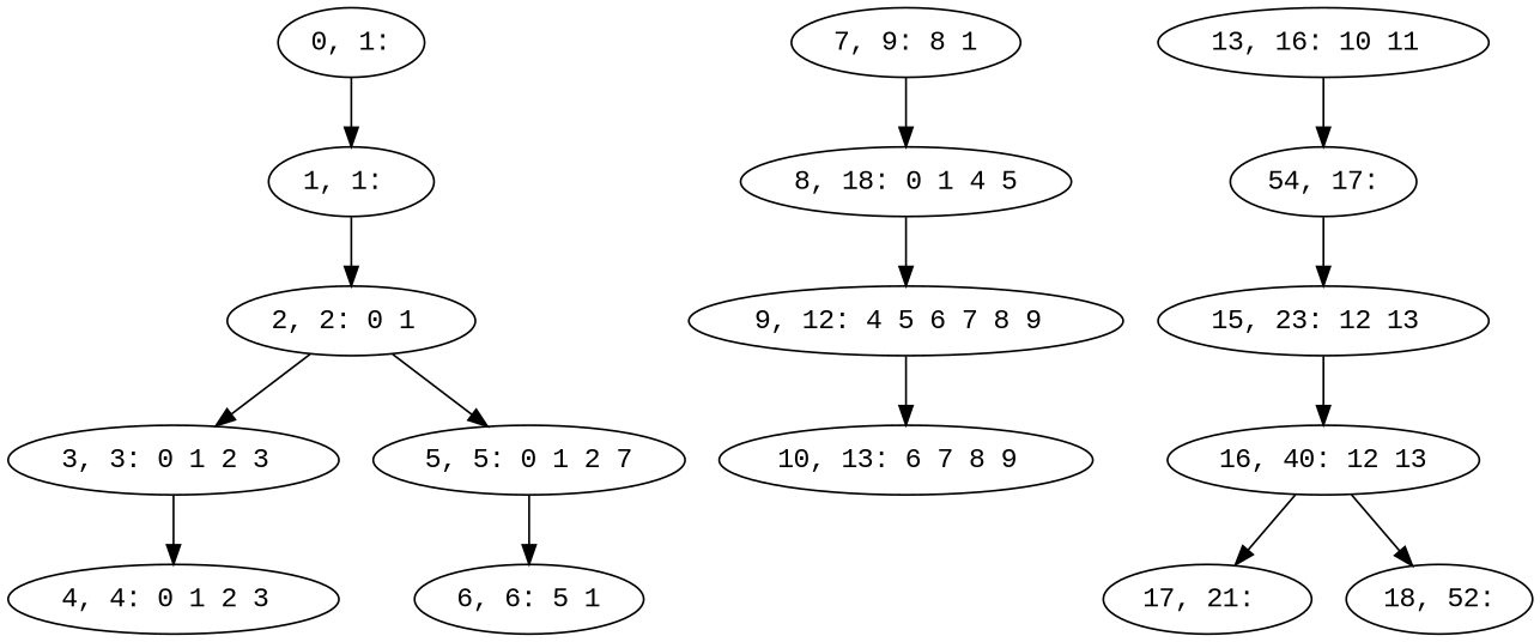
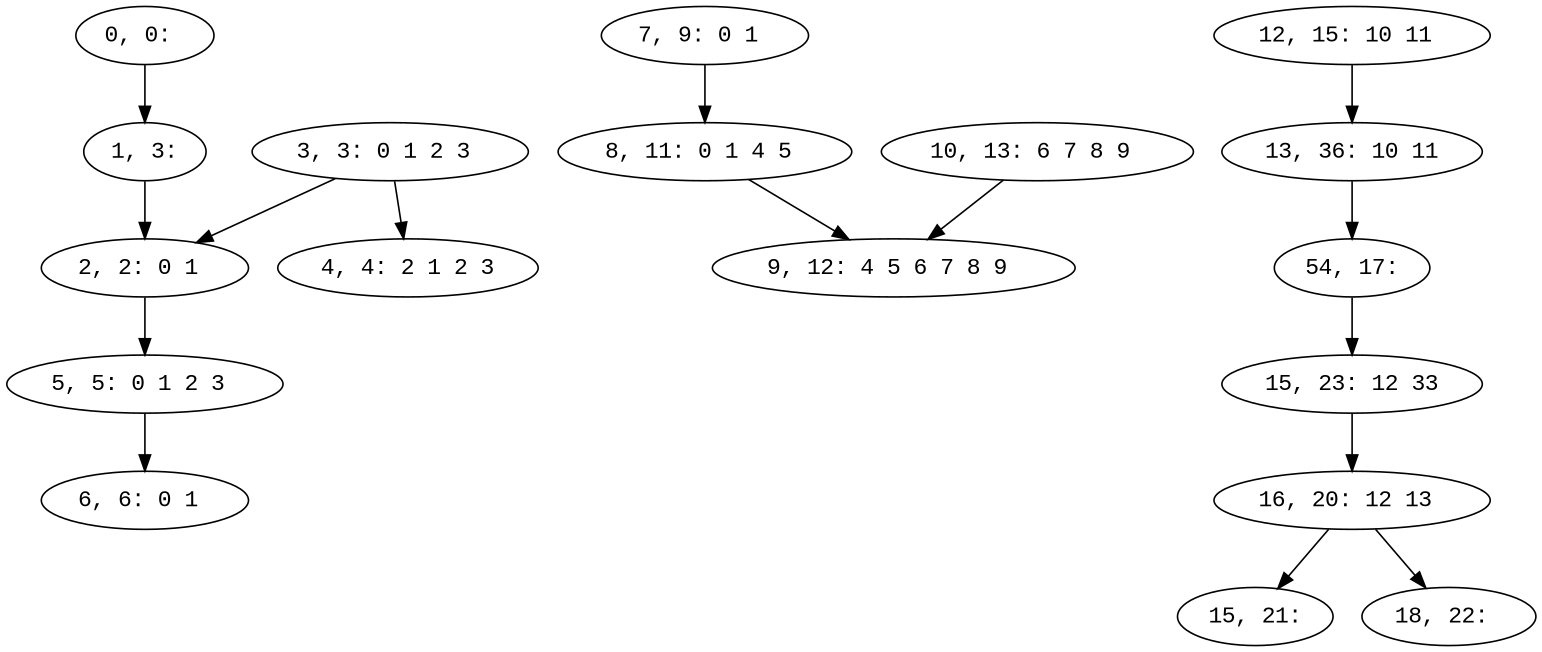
  digraph {
    fontname="Liberation Mono"
    node [fontname="Liberation Mono"]
    edge [fontname="Liberation Mono"]
-   n1 [label="0, 1:"]
-   n2 [label="1, 1: "]
+   n1 [label="0, 0: "]
+   n2 [label="1, 3:"]
    n3 [label="2, 2: 0 1 "]
    n4 [label="3, 3: 0 1 2 3 "]
-   n5 [label="5, 5: 0 1 2 7"]
-   n6 [label="4, 4: 0 1 2 3 "]
-   n7 [label="6, 6: 5 1"]
-   n8 [label="7, 9: 8 1"]
-   n9 [label="8, 18: 0 1 4 5"]
+   n5 [label="5, 5: 0 1 2 3 "]
+   n6 [label="4, 4: 2 1 2 3"]
+   n7 [label="6, 6: 0 1 "]
+   n8 [label="7, 9: 0 1 "]
+   n9 [label="8, 11: 0 1 4 5 "]
    n10 [label="9, 12: 4 5 6 7 8 9 "]
    n11 [label="10, 13: 6 7 8 9 "]
-   n13 [label="13, 16: 10 11 "]
+   n12 [label="12, 15: 10 11 "]
+   n13 [label="13, 36: 10 11"]
    n14 [label="54, 17:"]
-   n15 [label="15, 23: 12 13 "]
-   n16 [label="16, 40: 12 13"]
-   n17 [label="17, 21: "]
-   n18 [label="18, 52:"]
+   n15 [label="15, 23: 12 33"]
+   n16 [label="16, 20: 12 13 "]
+   n17 [label="15, 21:"]
+   n18 [label="18, 22: "]
    n1 -> n2
    n2 -> n3
-   n3 -> n4
+   n4 -> n3
    n3 -> n5
    n4 -> n6
    n5 -> n7
    n8 -> n9
    n9 -> n10
-   n10 -> n11
+   n11 -> n10
+   n12 -> n13
    n13 -> n14
    n14 -> n15
    n15 -> n16
    n16 -> n17
    n16 -> n18
  }
